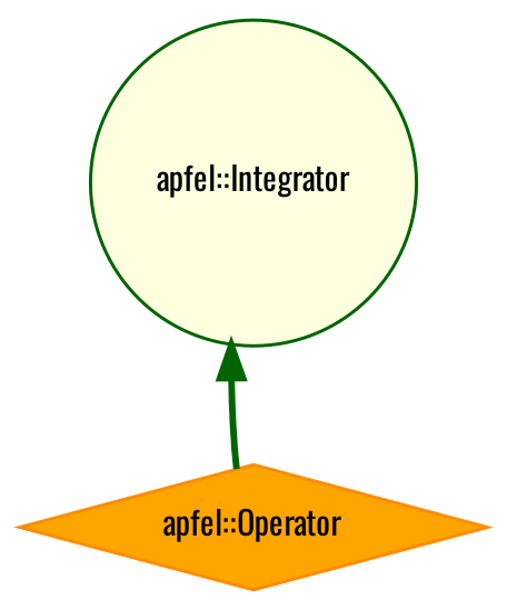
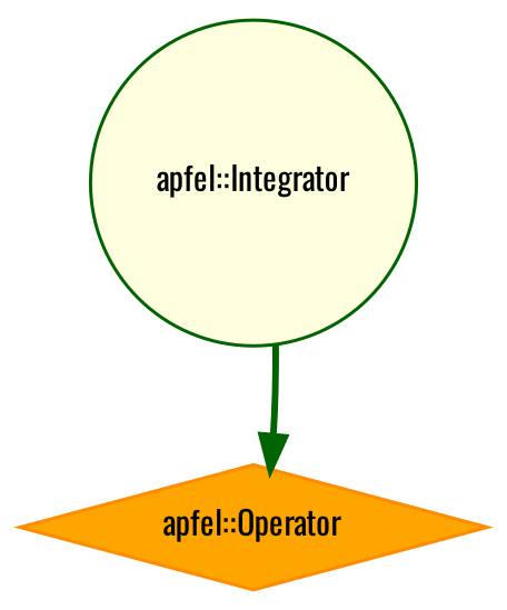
  digraph {
    fontname=Oswald
    node [fontname=Oswald fontsize=10 style=filled]
    n1 [color=darkgreen fillcolor=lightyellow fontcolor=black height=0.2 label="apfel::Integrator" shape=circle width=0.4]
    n2 [color=darkorange fillcolor=orange height=0.2 label="apfel::Operator" shape=diamond width=0.4]
-   n1 -> n2 [color=darkgreen dir=back fontname=Oswald fontsize=10 labelfontname=Helvetica labelfontsize=10 style=bold]
+   n2 -> n1 [color=darkgreen dir=back fontname=Oswald fontsize=10 labelfontname=Helvetica labelfontsize=10 style=bold]
  }
